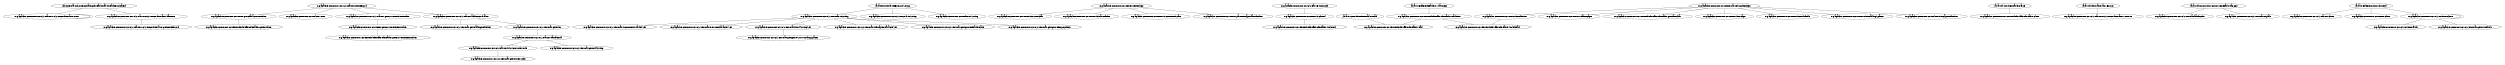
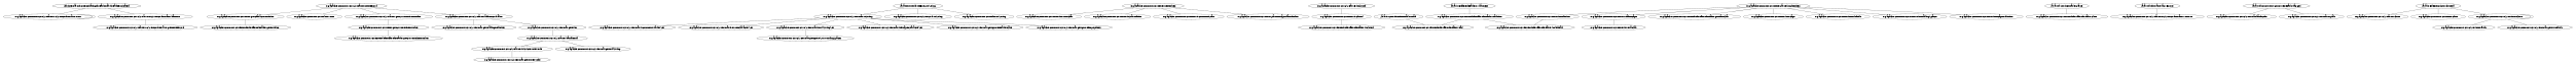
  graph {
    "org.apache.commons.csv.CSVParser$CSVRecordIterator.next"
    "org.apache.commons.csv.Lexer.getCharacterPosition"
    "org.apache.commons.csv.ExtendedBufferedReader.getPosition"
    "org.apache.commons.csv.CSVFormat.toString"
    "org.apache.commons.csv.CSVFormat.isCommentMarkerSet"
    "org.apache.commons.csv.CSVFormat.isQuoteCharacterSet"
    "org.apache.commons.csv.CSVFormat.isNullStringSet"
    "org.apache.commons.csv.CSVFormat.isEscapeCharacterSet"
    "org.apache.commons.csv.CSVFormat.getIgnoreHeaderCase"
    "org.apache.commons.csv.CSVFormat.getIgnoreEmptyLines"
    "org.apache.commons.csv.CSVFormat.getIgnoreSurroundingSpaces"
    "org.apache.commons.csv.CSVParser.nextRecord"
    "org.apache.commons.csv.Token.reset"
    "org.apache.commons.csv.CSVParser.getCurrentLineNumber"
    "org.apache.commons.csv.CSVParser.addRecordValue"
    "org.apache.commons.csv.Lexer.nextToken"
    "org.apache.commons.csv.Lexer.isQuoteChar"
    "org.apache.commons.csv.Lexer.isStartOfLine"
    "org.apache.commons.csv.Lexer.isCommentStart"
    "org.apache.commons.csv.Lexer.parseEncapsulatedToken"
    "org.apache.commons.csv.Lexer.getCurrentLineNumber"
    "org.apache.commons.csv.CSVFormat.getTrailingDelimiter"
    "org.apache.commons.csv.CSVFormat.getTrim"
    "org.apache.commons.csv.CSVParser.isClosed"
    "org.apache.commons.csv.Lexer.isClosed"
    "org.apache.commons.csv.ExtendedBufferedReader.isClosed"
    "java.io.Console$LineReader.read"
    "org.apache.commons.csv.ExtendedBufferedReader.read"
    "jdk.internal.misc.TerminatingThreadLocal.threadTerminated"
    "org.apache.commons.csv.CSVParser$CSVRecordIterator.hasNext"
    "org.apache.commons.csv.CSVParser$CSVRecordIterator.getNextRecord"
    "java.util.ServiceLoader.parse"
    "org.apache.commons.csv.ExtendedBufferedReader.close"
    "java.util.AbstractMap.remove"
    "org.apache.commons.csv.CSVParser$CSVRecordIterator.remove"
    "org.apache.commons.csv.Lexer.readEscape"
+   "org.apache.commons.csv.Lexer.isMetaChar"
    "org.apache.commons.csv.CSVParser.isStrictQuoteMode"
    "org.apache.commons.csv.CSVFormat.getQuoteMode"
    "org.apache.commons.csv.ExtendedBufferedReader.getCurrentLineNumber"
    "java.util.concurrent.ConcurrentHashMap.get"
    "org.apache.commons.csv.CSVFormat.hashCode"
    "org.apache.commons.csv.CSVFormat.equals"
    "org.apache.commons.csv.ExtendedBufferedReader.readLine"
    "org.apache.commons.csv.ExtendedBufferedReader.lookAhead"
    "org.apache.commons.csv.Lexer.isDelimiter"
    "java.io.BufferedReader$1.hasNext"
    "org.apache.commons.csv.Lexer.parseSimpleToken"
    "org.apache.commons.csv.ExtendedBufferedReader.getLastChar"
    "org.apache.commons.csv.Lexer.isEscape"
    "org.apache.commons.csv.Lexer.isEndOfFile"
    "org.apache.commons.csv.Lexer.trimTrailingSpaces"
-   "org.apache.commons.csv.Lexer.isEscapeDelimiter" [label="org.apache.commons.csv.Token.isEscapeDelimiter"]
+   "org.apache.commons.csv.Lexer.isEscapeDelimiter"
    "org.apache.commons.csv.CSVParser.handleNull"
    "org.apache.commons.csv.CSVFormat.getNullString"
    "java.io.FileDescriptor.closeAll"
    "org.apache.commons.csv.CSVParser.close"
    "org.apache.commons.csv.Lexer.close"
    "org.apache.commons.csv.CSVPrinter.close"
    "org.apache.commons.csv.CSVPrinter.flush"
    "org.apache.commons.csv.CSVFormat.getAutoFlush"
    "java.text.AttributeEntry.toString"
    "org.apache.commons.csv.CSVRecord.toString"
    "org.apache.commons.csv.Token.toString"
    "org.apache.commons.csv.CSVParser$CSVRecordIterator.next" -- "org.apache.commons.csv.CSVParser$CSVRecordIterator.next"
    "org.apache.commons.csv.Lexer.getCharacterPosition" -- "org.apache.commons.csv.ExtendedBufferedReader.getPosition"
    "org.apache.commons.csv.CSVFormat.toString" -- "org.apache.commons.csv.CSVFormat.isCommentMarkerSet"
    "org.apache.commons.csv.CSVFormat.toString" -- "org.apache.commons.csv.CSVFormat.isQuoteCharacterSet"
    "org.apache.commons.csv.CSVFormat.toString" -- "org.apache.commons.csv.CSVFormat.isNullStringSet"
    "org.apache.commons.csv.CSVFormat.toString" -- "org.apache.commons.csv.CSVFormat.isEscapeCharacterSet"
    "org.apache.commons.csv.CSVFormat.toString" -- "org.apache.commons.csv.CSVFormat.getIgnoreHeaderCase"
    "org.apache.commons.csv.CSVFormat.toString" -- "org.apache.commons.csv.CSVFormat.getIgnoreEmptyLines"
    "org.apache.commons.csv.CSVFormat.isNullStringSet" -- "org.apache.commons.csv.CSVFormat.getIgnoreSurroundingSpaces"
    "org.apache.commons.csv.CSVParser.nextRecord" -- "org.apache.commons.csv.Lexer.getCharacterPosition"
    "org.apache.commons.csv.CSVParser.nextRecord" -- "org.apache.commons.csv.Token.reset"
    "org.apache.commons.csv.CSVParser.nextRecord" -- "org.apache.commons.csv.CSVParser.getCurrentLineNumber"
    "org.apache.commons.csv.CSVParser.nextRecord" -- "org.apache.commons.csv.CSVParser.addRecordValue"
    "org.apache.commons.csv.CSVParser.getCurrentLineNumber" -- "org.apache.commons.csv.Lexer.getCurrentLineNumber"
    "org.apache.commons.csv.CSVParser.addRecordValue" -- "org.apache.commons.csv.CSVFormat.getTrailingDelimiter"
    "org.apache.commons.csv.CSVParser.addRecordValue" -- "org.apache.commons.csv.CSVFormat.getTrim"
    "org.apache.commons.csv.Lexer.nextToken" -- "org.apache.commons.csv.Lexer.isQuoteChar"
    "org.apache.commons.csv.Lexer.nextToken" -- "org.apache.commons.csv.Lexer.isStartOfLine"
    "org.apache.commons.csv.Lexer.nextToken" -- "org.apache.commons.csv.Lexer.isCommentStart"
    "org.apache.commons.csv.Lexer.nextToken" -- "org.apache.commons.csv.Lexer.parseEncapsulatedToken"
    "org.apache.commons.csv.Lexer.getCurrentLineNumber" -- "org.apache.commons.csv.ExtendedBufferedReader.getCurrentLineNumber"
    "org.apache.commons.csv.CSVFormat.getTrim" -- "org.apache.commons.csv.CSVParser.handleNull"
    "org.apache.commons.csv.CSVParser.isClosed" -- "org.apache.commons.csv.Lexer.isClosed"
    "org.apache.commons.csv.Lexer.isClosed" -- "org.apache.commons.csv.ExtendedBufferedReader.isClosed"
    "java.io.Console$LineReader.read" -- "org.apache.commons.csv.ExtendedBufferedReader.read"
    "jdk.internal.misc.TerminatingThreadLocal.threadTerminated" -- "org.apache.commons.csv.CSVParser$CSVRecordIterator.next"
    "jdk.internal.misc.TerminatingThreadLocal.threadTerminated" -- "org.apache.commons.csv.CSVParser$CSVRecordIterator.hasNext"
    "org.apache.commons.csv.CSVParser$CSVRecordIterator.hasNext" -- "org.apache.commons.csv.CSVParser$CSVRecordIterator.getNextRecord"
    "java.util.ServiceLoader.parse" -- "org.apache.commons.csv.ExtendedBufferedReader.close"
    "java.util.AbstractMap.remove" -- "org.apache.commons.csv.CSVParser$CSVRecordIterator.remove"
+   "org.apache.commons.csv.Lexer.readEscape" -- "org.apache.commons.csv.Lexer.isMetaChar"
    "org.apache.commons.csv.CSVParser.isStrictQuoteMode" -- "org.apache.commons.csv.CSVFormat.getQuoteMode"
    "java.util.concurrent.ConcurrentHashMap.get" -- "org.apache.commons.csv.CSVFormat.hashCode"
    "java.util.concurrent.ConcurrentHashMap.get" -- "org.apache.commons.csv.CSVFormat.equals"
    "org.apache.commons.csv.ExtendedBufferedReader.readLine" -- "org.apache.commons.csv.ExtendedBufferedReader.read"
    "org.apache.commons.csv.ExtendedBufferedReader.readLine" -- "org.apache.commons.csv.ExtendedBufferedReader.lookAhead"
    "org.apache.commons.csv.Lexer.isDelimiter" -- "org.apache.commons.csv.ExtendedBufferedReader.lookAhead"
    "java.io.BufferedReader$1.hasNext" -- "org.apache.commons.csv.ExtendedBufferedReader.readLine"
    "org.apache.commons.csv.Lexer.parseSimpleToken" -- "org.apache.commons.csv.Lexer.readEscape"
    "org.apache.commons.csv.Lexer.parseSimpleToken" -- "org.apache.commons.csv.Lexer.isDelimiter"
    "org.apache.commons.csv.Lexer.parseSimpleToken" -- "org.apache.commons.csv.ExtendedBufferedReader.getLastChar"
    "org.apache.commons.csv.Lexer.parseSimpleToken" -- "org.apache.commons.csv.Lexer.isEscape"
    "org.apache.commons.csv.Lexer.parseSimpleToken" -- "org.apache.commons.csv.Lexer.isEndOfFile"
    "org.apache.commons.csv.Lexer.parseSimpleToken" -- "org.apache.commons.csv.Lexer.trimTrailingSpaces"
    "org.apache.commons.csv.Lexer.parseSimpleToken" -- "org.apache.commons.csv.Lexer.isEscapeDelimiter"
    "org.apache.commons.csv.CSVParser.handleNull" -- "org.apache.commons.csv.CSVParser.isStrictQuoteMode"
    "org.apache.commons.csv.CSVParser.handleNull" -- "org.apache.commons.csv.CSVFormat.getNullString"
    "java.io.FileDescriptor.closeAll" -- "org.apache.commons.csv.CSVParser.close"
    "java.io.FileDescriptor.closeAll" -- "org.apache.commons.csv.Lexer.close"
    "java.io.FileDescriptor.closeAll" -- "org.apache.commons.csv.CSVPrinter.close"
    "org.apache.commons.csv.CSVPrinter.close" -- "org.apache.commons.csv.CSVPrinter.close"
    "org.apache.commons.csv.CSVPrinter.close" -- "org.apache.commons.csv.CSVPrinter.flush"
    "org.apache.commons.csv.CSVPrinter.close" -- "org.apache.commons.csv.CSVFormat.getAutoFlush"
    "java.text.AttributeEntry.toString" -- "org.apache.commons.csv.CSVFormat.toString"
    "java.text.AttributeEntry.toString" -- "org.apache.commons.csv.CSVRecord.toString"
    "java.text.AttributeEntry.toString" -- "org.apache.commons.csv.Token.toString"
  }
